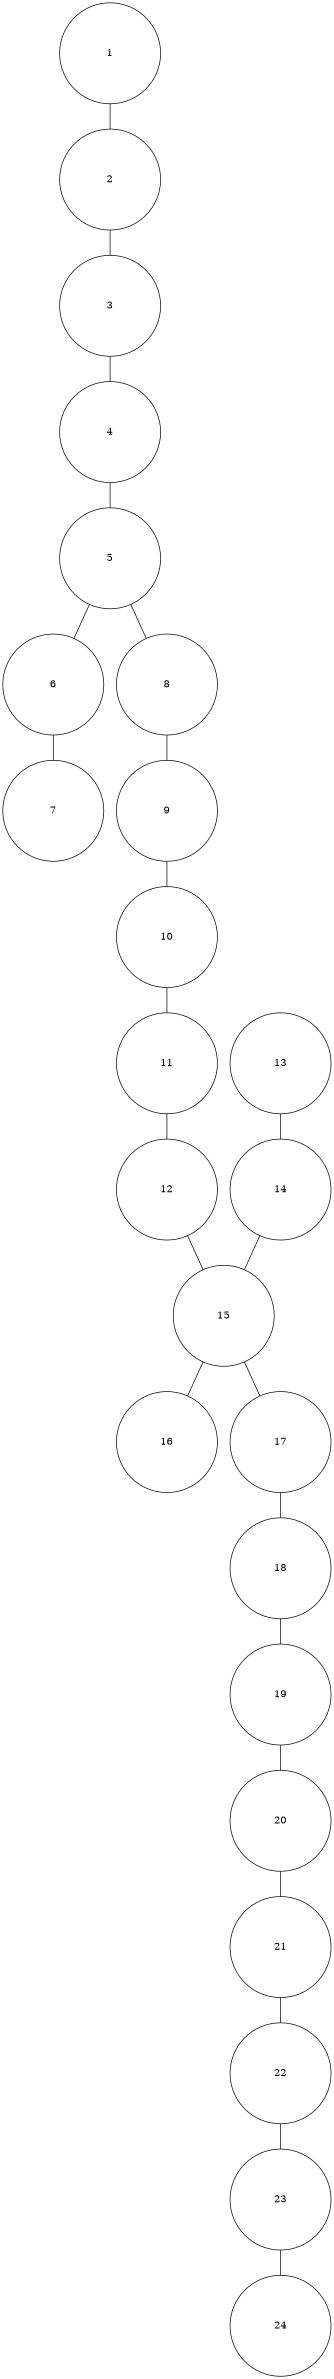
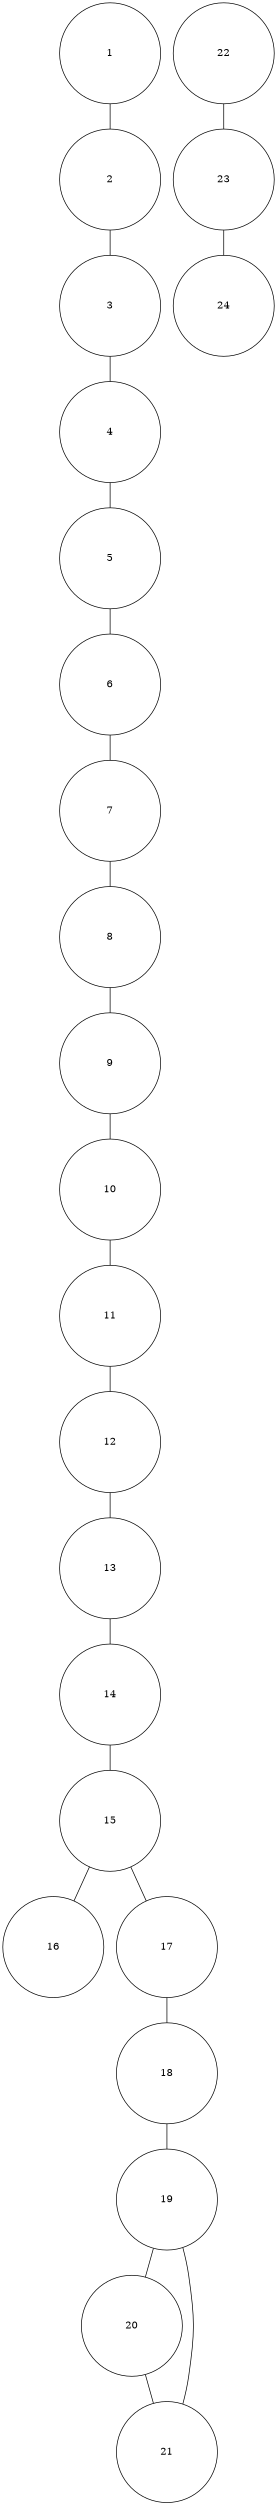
  graph {
    node [fixedsize=true]
    1 [height=2.0 width=2.0]
    2 [height=2.0 width=2.0]
    3 [height=2.0 width=2.0]
    4 [height=2.0 width=2.0]
    5 [height=2.0 width=2.0]
    6 [height=2.0 width=2.0]
    7 [height=2.0 width=2.0]
    8 [height=2.0 width=2.0]
    9 [height=2.0 width=2.0]
    10 [height=2.0 width=2.0]
    11 [height=2.0 width=2.0]
    12 [height=2.0 width=2.0]
    13 [height=2.0 width=2.0]
    14 [height=2.0 width=2.0]
    15 [height=2.0 width=2.0]
    16 [height=2.0 width=2.0]
    17 [height=2.0 width=2.0]
    18 [height=2.0 width=2.0]
    19 [height=2.0 width=2.0]
    20 [height=2.0 width=2.0]
    21 [height=2.0 width=2.0]
    22 [height=2.0 width=2.0]
    23 [height=2.0 width=2.0]
    24 [height=2.0 width=2.0]
    1 -- 2
    2 -- 3
    3 -- 4
    4 -- 5
    5 -- 6
    6 -- 7
-   5 -- 8
+   7 -- 8
    8 -- 9
    9 -- 10
    10 -- 11
    11 -- 12
-   12 -- 15
+   12 -- 13
    13 -- 14
    14 -- 15
    15 -- 16
    15 -- 17
    17 -- 18
    18 -- 19
    19 -- 20
    20 -- 21
-   21 -- 22
+   21 -- 19
    22 -- 23
    23 -- 24
  }
